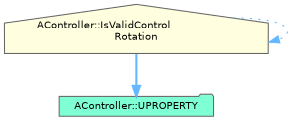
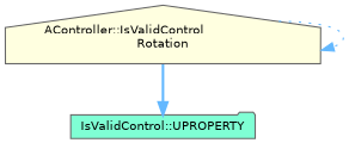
  digraph {
    rankdir=TB
    node [fontname=Helvetica fontsize=10 style=filled]
    edge [color=steelblue1 fontname=Helvetica fontsize=10 labelfontname=Helvetica labelfontsize=10]
    n1 [color=gray40 fillcolor=lightyellow fontcolor=black height=0.2 label="AController::IsValidControl\lRotation" shape=house width=0.4]
-   n2 [color=grey40 fillcolor=aquamarine height=0.2 label="AController::UPROPERTY" shape=folder width=0.4]
+   n2 [color=grey40 fillcolor=aquamarine height=0.2 label="IsValidControl::UPROPERTY" shape=folder width=0.4]
    n1 -> n1 [style=dotted]
    n1 -> n2 [style=bold]
  }
